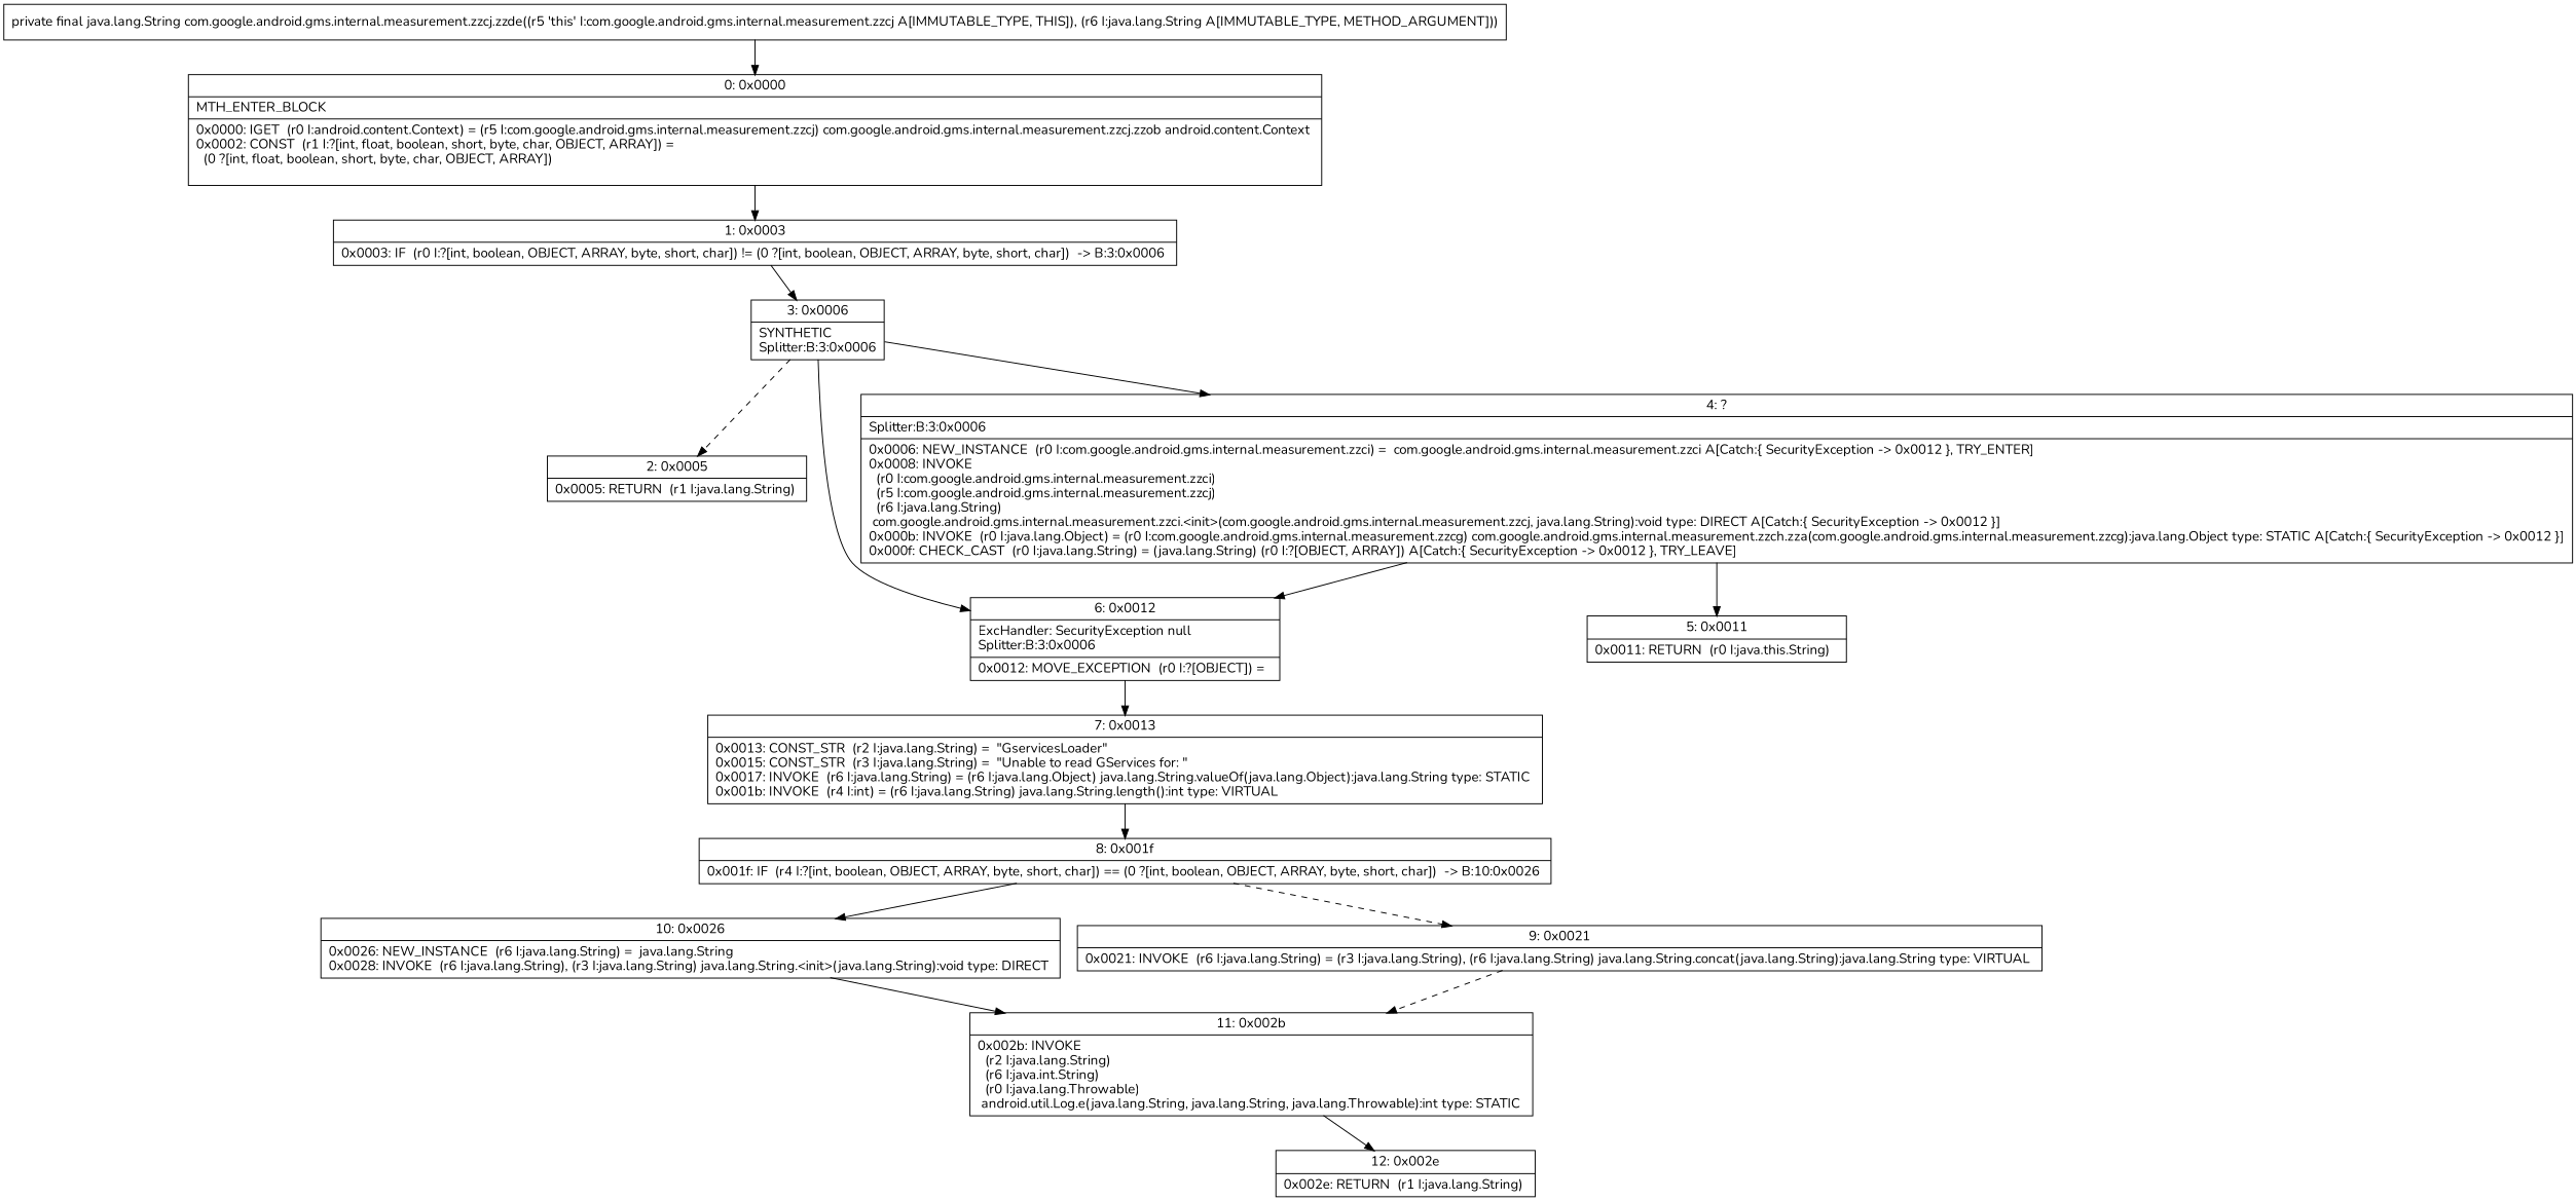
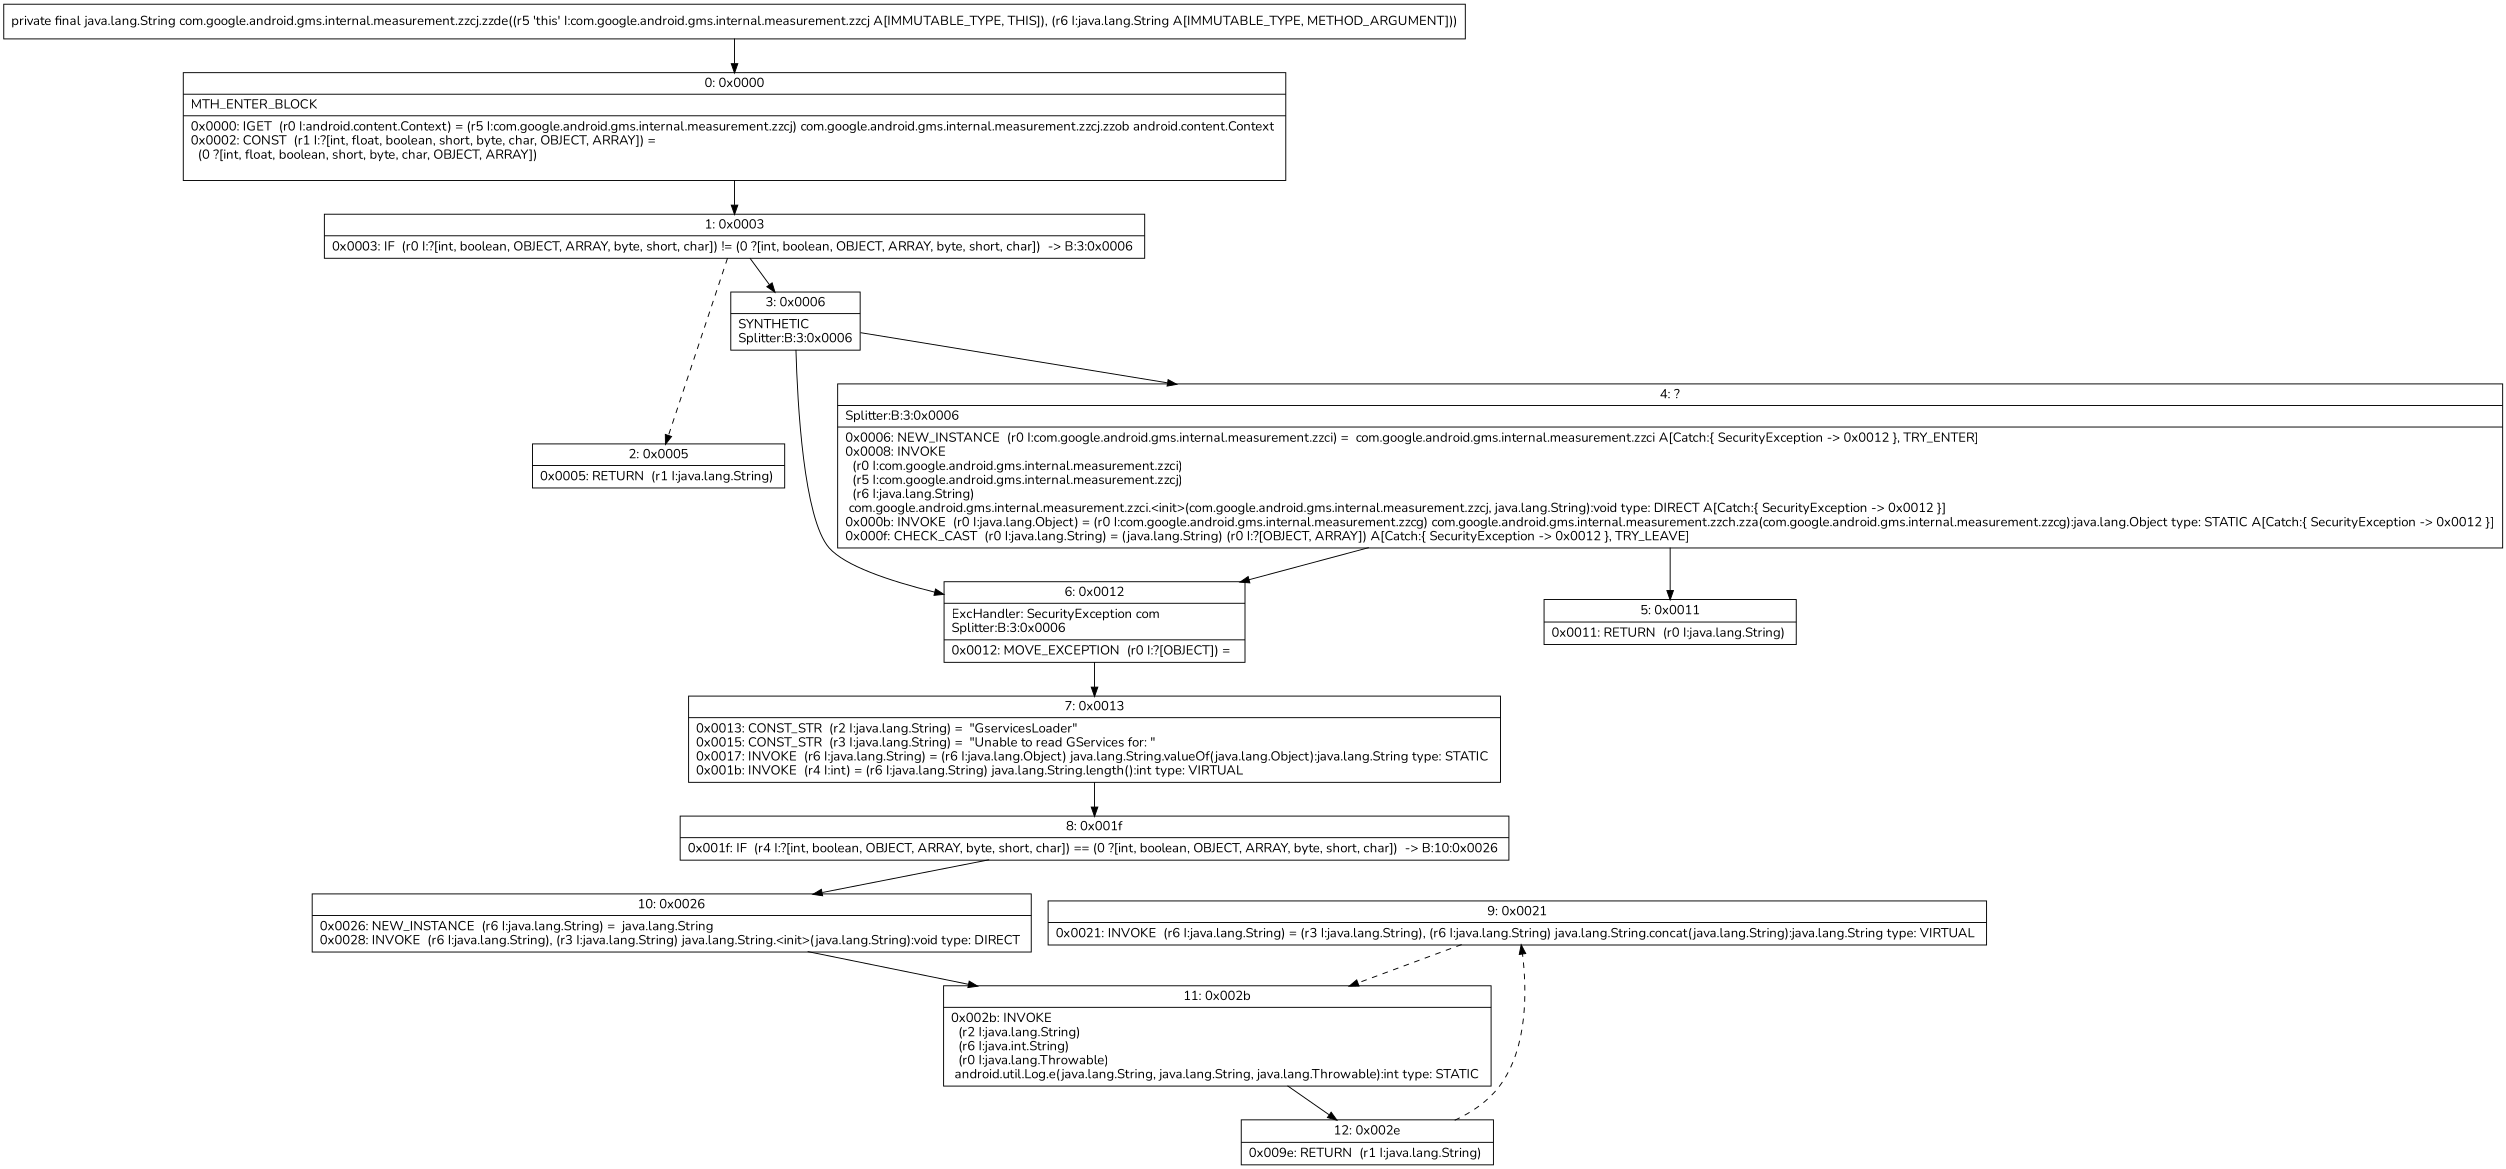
  digraph {
    fontname=Nunito
    node [fontname=Nunito shape=record]
    edge [fontname=Nunito]
    n1 [label="{0\:\ 0x0000|MTH_ENTER_BLOCK\l|0x0000: IGET  (r0 I:android.content.Context) = (r5 I:com.google.android.gms.internal.measurement.zzcj) com.google.android.gms.internal.measurement.zzcj.zzob android.content.Context \l0x0002: CONST  (r1 I:?[int, float, boolean, short, byte, char, OBJECT, ARRAY]) = \l  (0 ?[int, float, boolean, short, byte, char, OBJECT, ARRAY])\l \l}"]
    n2 [label="{1\:\ 0x0003|0x0003: IF  (r0 I:?[int, boolean, OBJECT, ARRAY, byte, short, char]) != (0 ?[int, boolean, OBJECT, ARRAY, byte, short, char])  \-\> B:3:0x0006 \l}"]
    n3 [label="{2\:\ 0x0005|0x0005: RETURN  (r1 I:java.lang.String) \l}"]
    n4 [label="{3\:\ 0x0006|SYNTHETIC\lSplitter:B:3:0x0006\l}"]
    n5 [label="{4\:\ ?|Splitter:B:3:0x0006\l|0x0006: NEW_INSTANCE  (r0 I:com.google.android.gms.internal.measurement.zzci) =  com.google.android.gms.internal.measurement.zzci A[Catch:\{ SecurityException \-\> 0x0012 \}, TRY_ENTER]\l0x0008: INVOKE  \l  (r0 I:com.google.android.gms.internal.measurement.zzci)\l  (r5 I:com.google.android.gms.internal.measurement.zzcj)\l  (r6 I:java.lang.String)\l com.google.android.gms.internal.measurement.zzci.\<init\>(com.google.android.gms.internal.measurement.zzcj, java.lang.String):void type: DIRECT A[Catch:\{ SecurityException \-\> 0x0012 \}]\l0x000b: INVOKE  (r0 I:java.lang.Object) = (r0 I:com.google.android.gms.internal.measurement.zzcg) com.google.android.gms.internal.measurement.zzch.zza(com.google.android.gms.internal.measurement.zzcg):java.lang.Object type: STATIC A[Catch:\{ SecurityException \-\> 0x0012 \}]\l0x000f: CHECK_CAST  (r0 I:java.lang.String) = (java.lang.String) (r0 I:?[OBJECT, ARRAY]) A[Catch:\{ SecurityException \-\> 0x0012 \}, TRY_LEAVE]\l}"]
-   n6 [label="{6\:\ 0x0012|ExcHandler: SecurityException null\lSplitter:B:3:0x0006\l|0x0012: MOVE_EXCEPTION  (r0 I:?[OBJECT]) =  \l}"]
-   n7 [label="{5\:\ 0x0011|0x0011: RETURN  (r0 I:java.this.String) \l}"]
+   n6 [label="{6\:\ 0x0012|ExcHandler: SecurityException com\lSplitter:B:3:0x0006\l|0x0012: MOVE_EXCEPTION  (r0 I:?[OBJECT]) =  \l}"]
+   n7 [label="{5\:\ 0x0011|0x0011: RETURN  (r0 I:java.lang.String) \l}"]
    n8 [label="{7\:\ 0x0013|0x0013: CONST_STR  (r2 I:java.lang.String) =  \"GservicesLoader\" \l0x0015: CONST_STR  (r3 I:java.lang.String) =  \"Unable to read GServices for: \" \l0x0017: INVOKE  (r6 I:java.lang.String) = (r6 I:java.lang.Object) java.lang.String.valueOf(java.lang.Object):java.lang.String type: STATIC \l0x001b: INVOKE  (r4 I:int) = (r6 I:java.lang.String) java.lang.String.length():int type: VIRTUAL \l}"]
    n9 [label="{8\:\ 0x001f|0x001f: IF  (r4 I:?[int, boolean, OBJECT, ARRAY, byte, short, char]) == (0 ?[int, boolean, OBJECT, ARRAY, byte, short, char])  \-\> B:10:0x0026 \l}"]
    n10 [label="{9\:\ 0x0021|0x0021: INVOKE  (r6 I:java.lang.String) = (r3 I:java.lang.String), (r6 I:java.lang.String) java.lang.String.concat(java.lang.String):java.lang.String type: VIRTUAL \l}"]
    n11 [label="{10\:\ 0x0026|0x0026: NEW_INSTANCE  (r6 I:java.lang.String) =  java.lang.String \l0x0028: INVOKE  (r6 I:java.lang.String), (r3 I:java.lang.String) java.lang.String.\<init\>(java.lang.String):void type: DIRECT \l}"]
    n12 [label="{11\:\ 0x002b|0x002b: INVOKE  \l  (r2 I:java.lang.String)\l  (r6 I:java.int.String)\l  (r0 I:java.lang.Throwable)\l android.util.Log.e(java.lang.String, java.lang.String, java.lang.Throwable):int type: STATIC \l}"]
-   n13 [label="{12\:\ 0x002e|0x002e: RETURN  (r1 I:java.lang.String) \l}"]
+   n13 [label="{12\:\ 0x002e|0x009e: RETURN  (r1 I:java.lang.String) \l}"]
    n14 [label="{private final java.lang.String com.google.android.gms.internal.measurement.zzcj.zzde((r5 'this' I:com.google.android.gms.internal.measurement.zzcj A[IMMUTABLE_TYPE, THIS]), (r6 I:java.lang.String A[IMMUTABLE_TYPE, METHOD_ARGUMENT])) }"]
    n1 -> n2
-   n4 -> n3 [style=dashed]
+   n2 -> n3 [style=dashed]
    n2 -> n4
    n4 -> n5
    n4 -> n6
    n5 -> n6
    n5 -> n7
    n6 -> n8
    n8 -> n9
-   n9 -> n10 [style=dashed]
+   n13 -> n10 [style=dashed]
    n9 -> n11
    n10 -> n12 [style=dashed]
    n11 -> n12
    n12 -> n13
    n14 -> n1
  }
